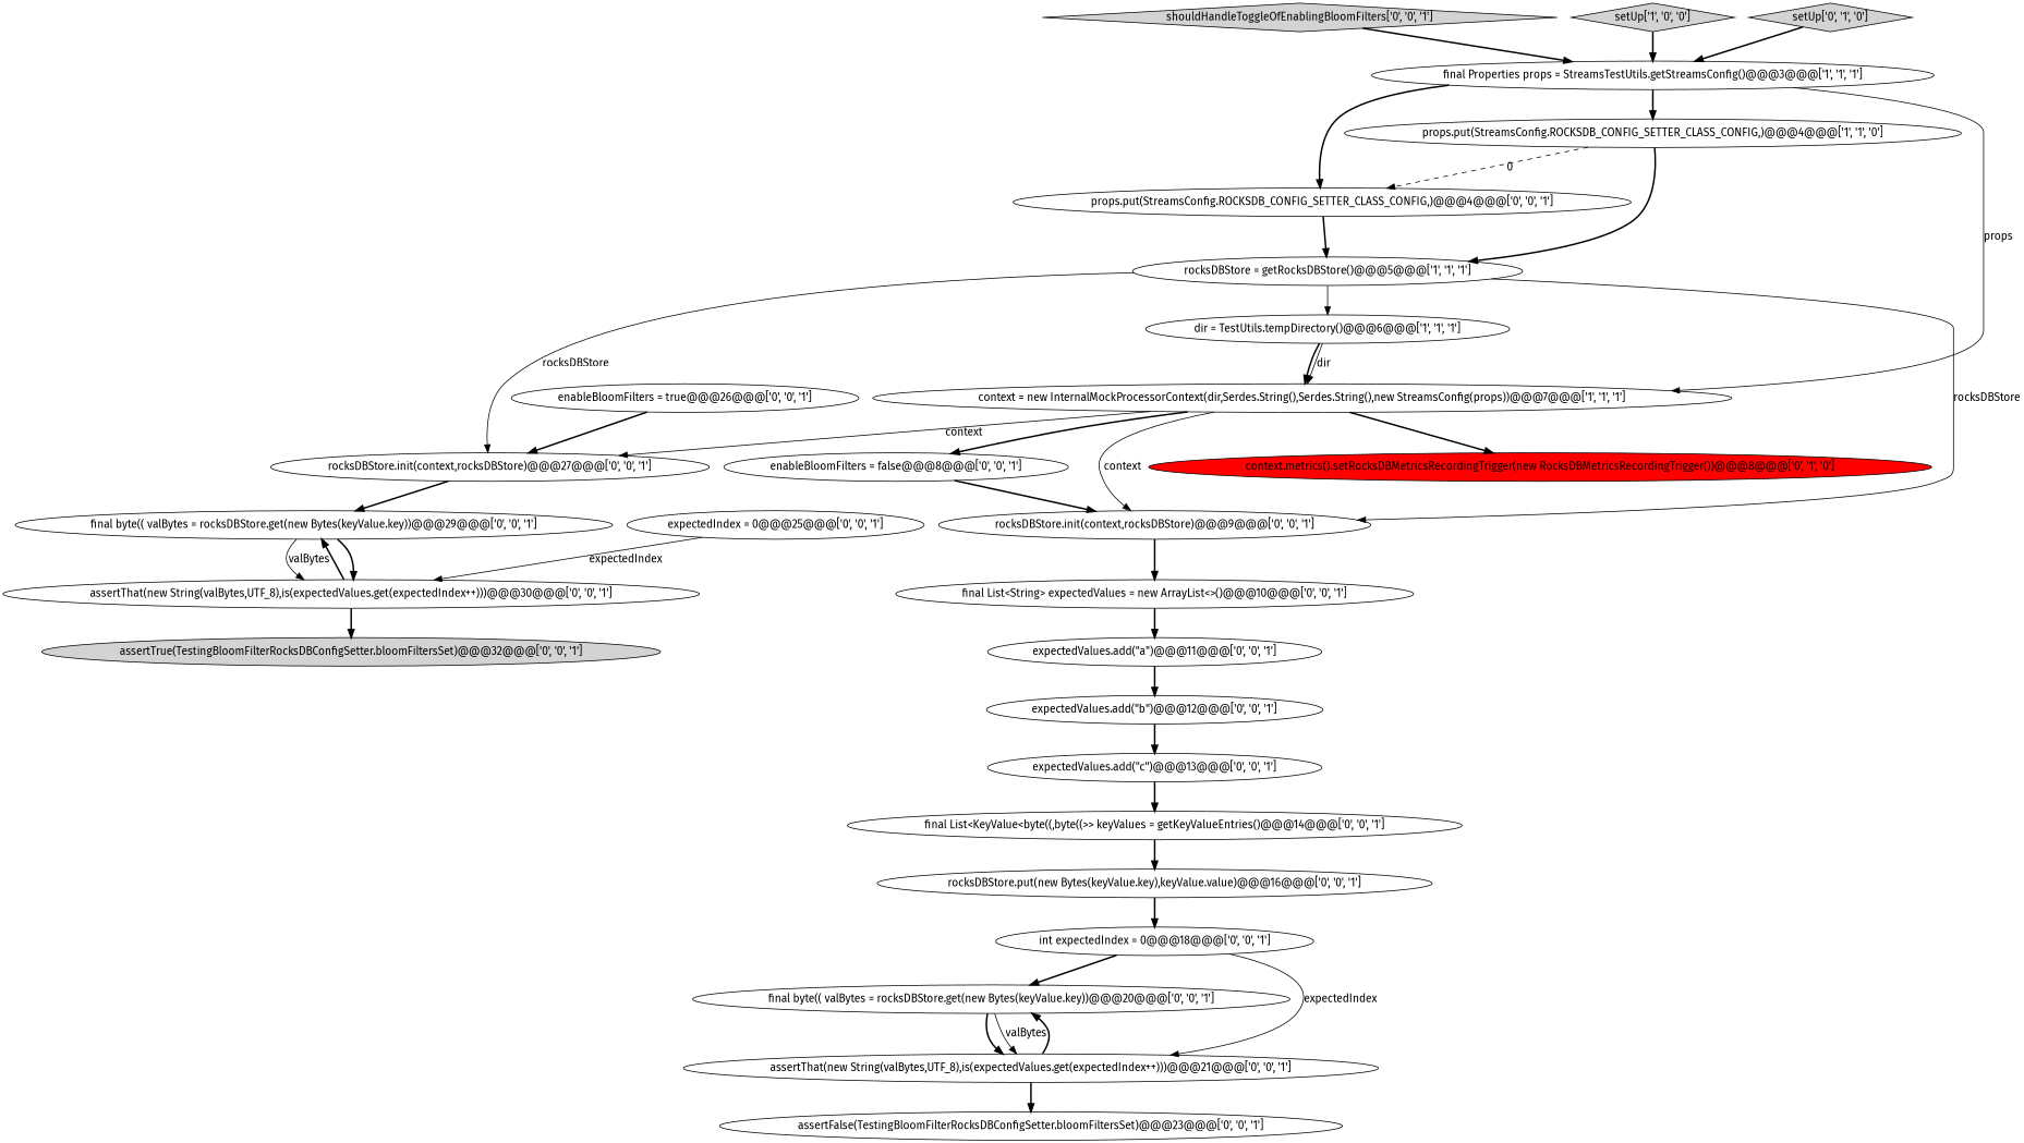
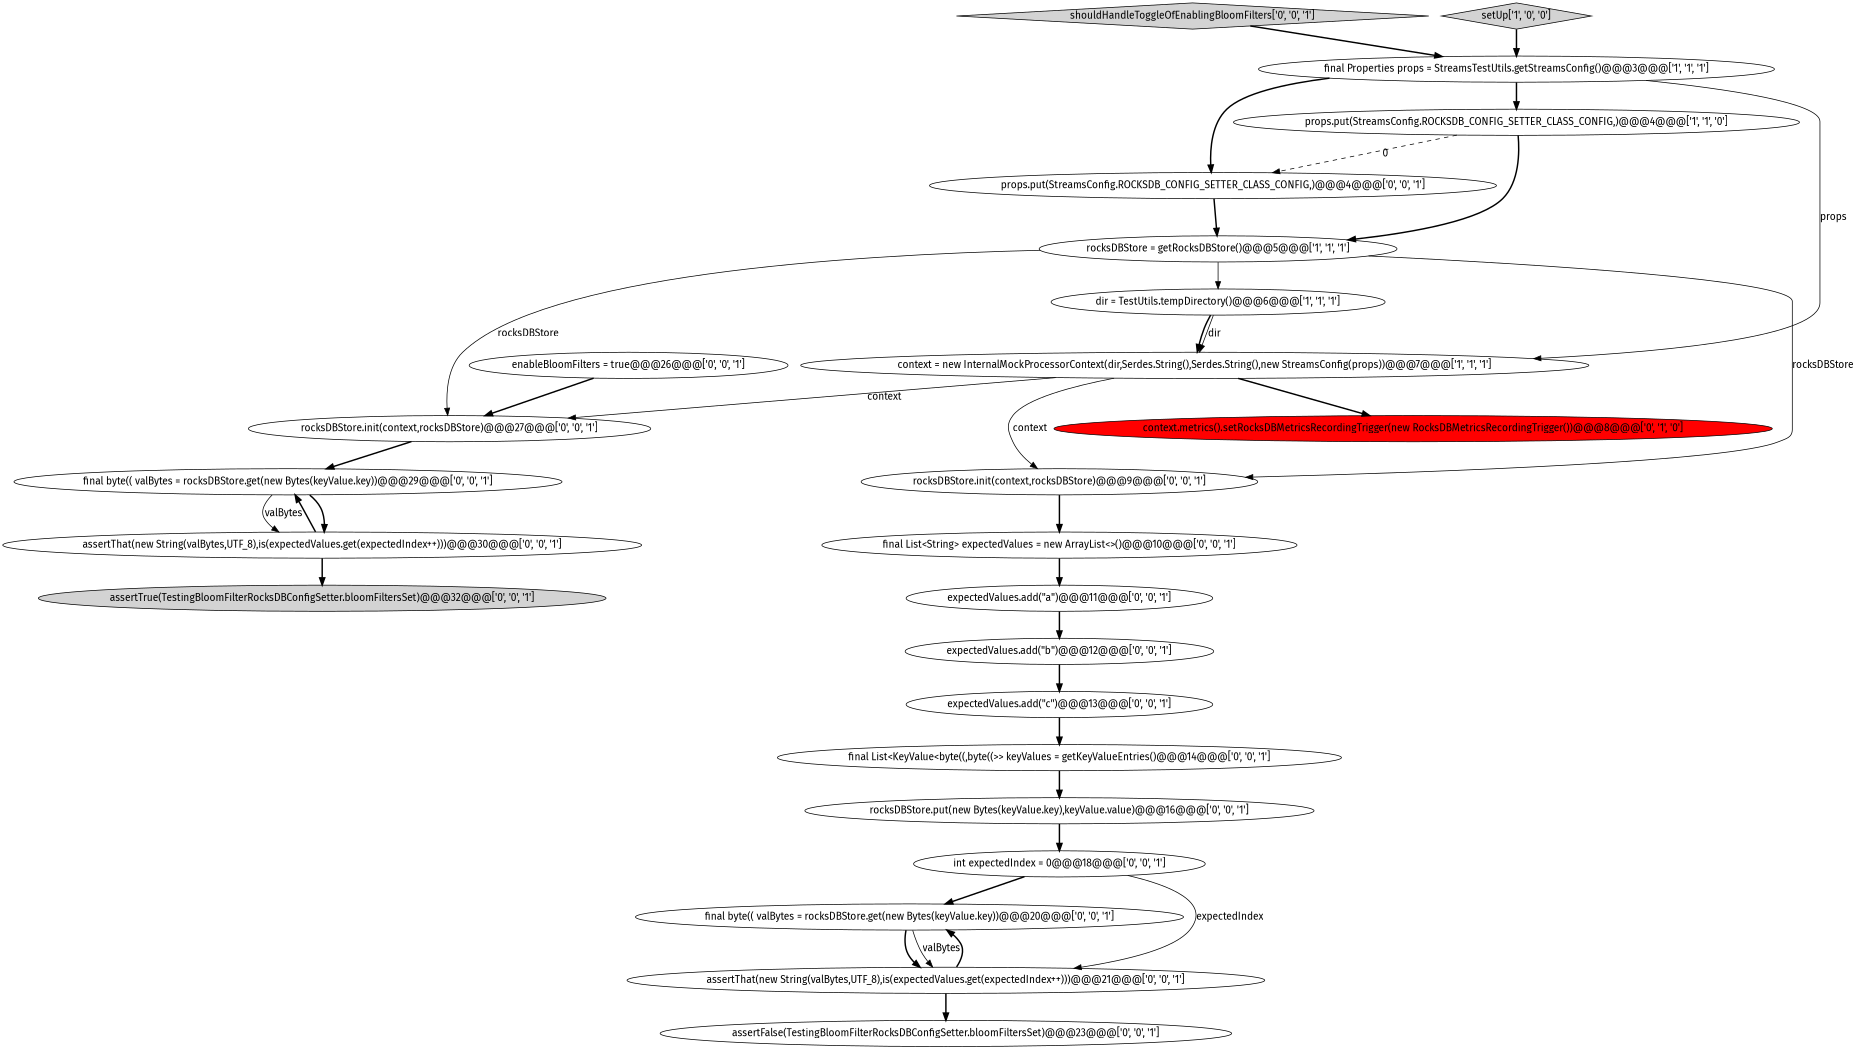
  digraph {
    fontname="Fira Sans"
    node [fillcolor=white fontname="Fira Sans" shape=ellipse style=filled]
    edge [fontname="Fira Sans" style=bold]
    n1 [label="enableBloomFilters = true@@@26@@@['0', '0', '1']"]
    n2 [label="rocksDBStore.init(context,rocksDBStore)@@@27@@@['0', '0', '1']"]
    n3 [label="final byte(( valBytes = rocksDBStore.get(new Bytes(keyValue.key))@@@29@@@['0', '0', '1']"]
    n4 [label="expectedValues.add(\"c\")@@@13@@@['0', '0', '1']"]
    n5 [label="final List<KeyValue<byte((,byte((>> keyValues = getKeyValueEntries()@@@14@@@['0', '0', '1']"]
    n6 [label="rocksDBStore.put(new Bytes(keyValue.key),keyValue.value)@@@16@@@['0', '0', '1']"]
    n7 [label="final byte(( valBytes = rocksDBStore.get(new Bytes(keyValue.key))@@@20@@@['0', '0', '1']"]
    n8 [label="assertThat(new String(valBytes,UTF_8),is(expectedValues.get(expectedIndex++)))@@@21@@@['0', '0', '1']"]
    n9 [label="assertFalse(TestingBloomFilterRocksDBConfigSetter.bloomFiltersSet)@@@23@@@['0', '0', '1']"]
    n10 [fillcolor=lightgray label="shouldHandleToggleOfEnablingBloomFilters['0', '0', '1']" shape=diamond]
    n11 [label="final Properties props = StreamsTestUtils.getStreamsConfig()@@@3@@@['1', '1', '1']"]
    n12 [label="context = new InternalMockProcessorContext(dir,Serdes.String(),Serdes.String(),new StreamsConfig(props))@@@7@@@['1', '1', '1']"]
    n13 [label="props.put(StreamsConfig.ROCKSDB_CONFIG_SETTER_CLASS_CONFIG,)@@@4@@@['1', '1', '0']"]
    n14 [label="props.put(StreamsConfig.ROCKSDB_CONFIG_SETTER_CLASS_CONFIG,)@@@4@@@['0', '0', '1']"]
    n15 [fillcolor=lightgray label="assertTrue(TestingBloomFilterRocksDBConfigSetter.bloomFiltersSet)@@@32@@@['0', '0', '1']"]
    n16 [label="int expectedIndex = 0@@@18@@@['0', '0', '1']"]
    n17 [label="expectedValues.add(\"b\")@@@12@@@['0', '0', '1']"]
    n18 [label="rocksDBStore.init(context,rocksDBStore)@@@9@@@['0', '0', '1']"]
    n19 [fillcolor=red label="context.metrics().setRocksDBMetricsRecordingTrigger(new RocksDBMetricsRecordingTrigger())@@@8@@@['0', '1', '0']"]
-   n20 [label="enableBloomFilters = false@@@8@@@['0', '0', '1']"]
    n21 [label="rocksDBStore = getRocksDBStore()@@@5@@@['1', '1', '1']"]
    n22 [label="final List<String> expectedValues = new ArrayList<>()@@@10@@@['0', '0', '1']"]
    n23 [label="assertThat(new String(valBytes,UTF_8),is(expectedValues.get(expectedIndex++)))@@@30@@@['0', '0', '1']"]
    n24 [label="expectedValues.add(\"a\")@@@11@@@['0', '0', '1']"]
    n25 [label="dir = TestUtils.tempDirectory()@@@6@@@['1', '1', '1']"]
    n26 [fillcolor=lightgray label="setUp['1', '0', '0']" shape=diamond]
-   n27 [fillcolor=lightgray label="setUp['0', '1', '0']" shape=diamond]
-   n28 [label="expectedIndex = 0@@@25@@@['0', '0', '1']"]
    n1 -> n2
    n2 -> n3
    n3 -> n23
    n3 -> n23 [label=valBytes style=solid]
    n4 -> n5
    n5 -> n6
    n6 -> n16
    n7 -> n8
    n7 -> n8 [label=valBytes style=solid]
    n8 -> n7
    n8 -> n9
    n10 -> n11
    n11 -> n12 [label=props style=solid]
    n11 -> n13
    n11 -> n14
    n12 -> n2 [label=context style=solid]
    n12 -> n18 [label=context style=solid]
    n12 -> n19
-   n12 -> n20
    n13 -> n14 [label=0 style=dashed]
    n13 -> n21
    n14 -> n21
    n16 -> n7
    n16 -> n8 [label=expectedIndex style=solid]
    n17 -> n4
    n18 -> n22
-   n20 -> n18
    n21 -> n2 [label=rocksDBStore style=solid]
    n21 -> n18 [label=rocksDBStore style=solid]
    n21 -> n25 [style=solid]
    n22 -> n24
    n23 -> n3
    n23 -> n15
    n24 -> n17
    n25 -> n12
    n25 -> n12 [label=dir style=solid]
    n26 -> n11
-   n27 -> n11
-   n28 -> n23 [label=expectedIndex style=solid]
  }
